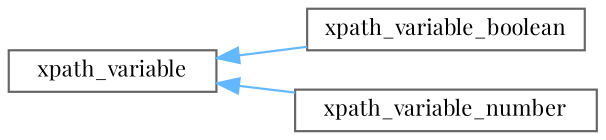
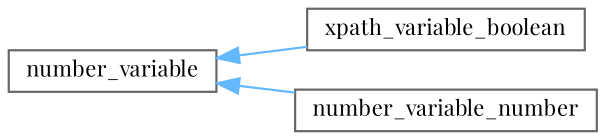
  digraph {
    fontname="Playfair Display"
    rankdir=LR
    node [color=grey40 fillcolor=white fontname="Playfair Display" fontsize=10 shape=box style=filled]
    edge [color=steelblue1 dir=back fontname="Playfair Display" fontsize=10 labelfontname=Helvetica labelfontsize=10 style=solid]
-   n1 [height=0.2 label=xpath_variable width=0.4]
+   n1 [height=0.2 label=number_variable width=0.4]
    n2 [height=0.2 label=xpath_variable_boolean width=0.4]
-   n3 [height=0.2 label=xpath_variable_number width=0.4]
+   n3 [height=0.2 label=number_variable_number width=0.4]
    n1 -> n2
    n1 -> n3
  }
